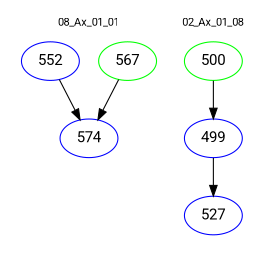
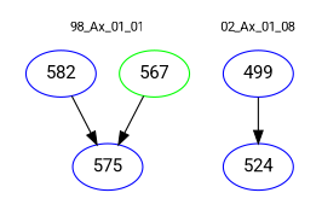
  digraph {
    fontname=Roboto
    node [color=blue fontname=Roboto]
    edge [color=black fontname=Roboto]
    n1 [color=green label=567]
-   n2 [label=574]
-   n3 [label=552]
-   n4 [color=green label=500]
+   n2 [label=575]
+   n3 [label=582]
    n5 [label=499]
-   n6 [label=527]
+   n6 [label=524]
    subgraph cluster_1 {
      color=white
      fontsize=10
-     label="08_Ax_01_01"
+     label="98_Ax_01_01"
      n1
      n2
      n3
    }
    subgraph cluster_2 {
      color=white
      fontsize=10
      label="02_Ax_01_08"
-     n4
      n5
      n6
    }
    n1 -> n2
    n3 -> n2
-   n4 -> n5
    n5 -> n6
  }
